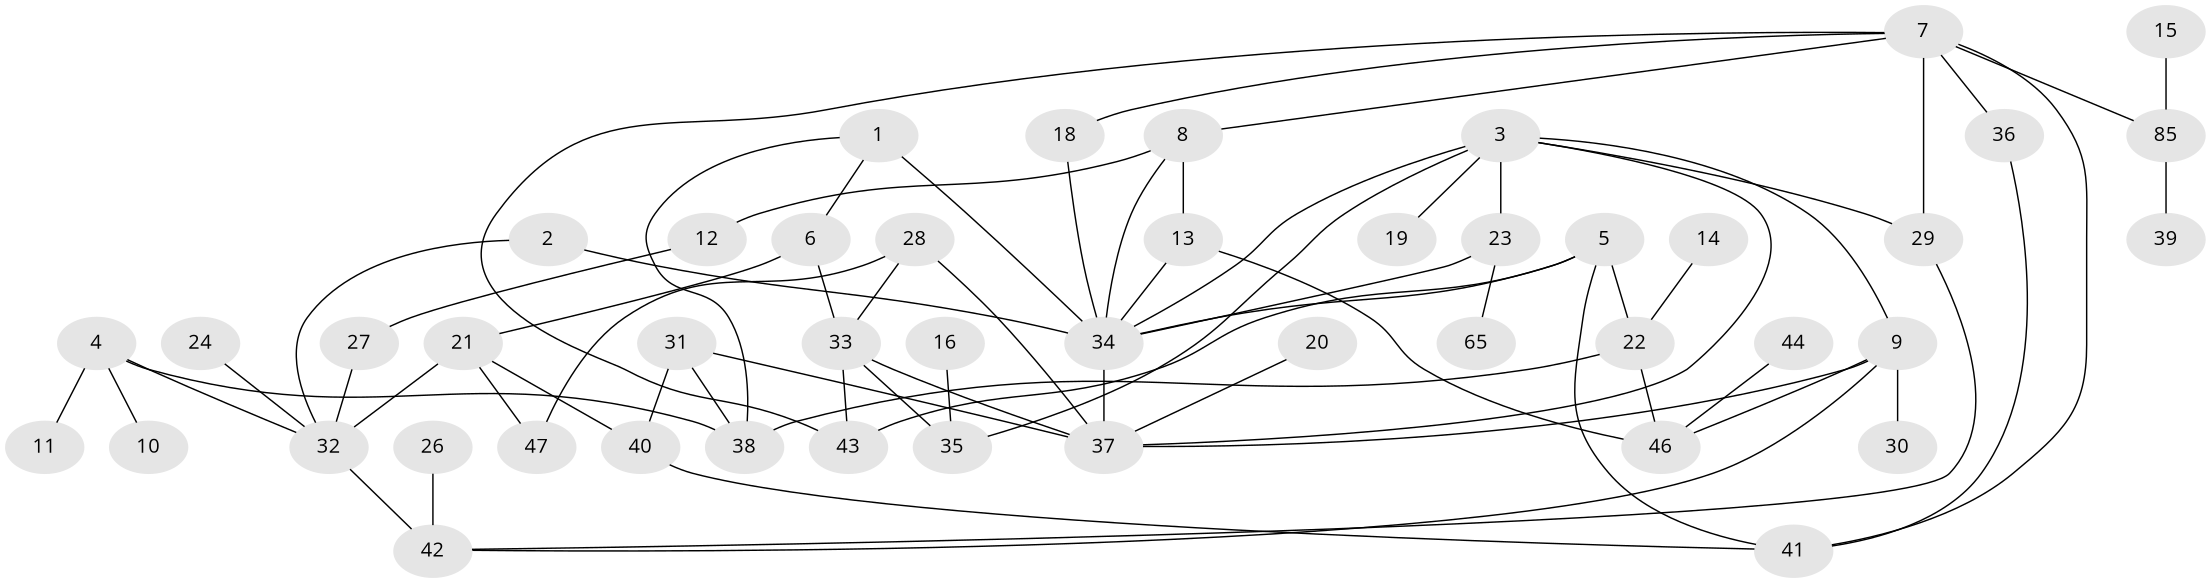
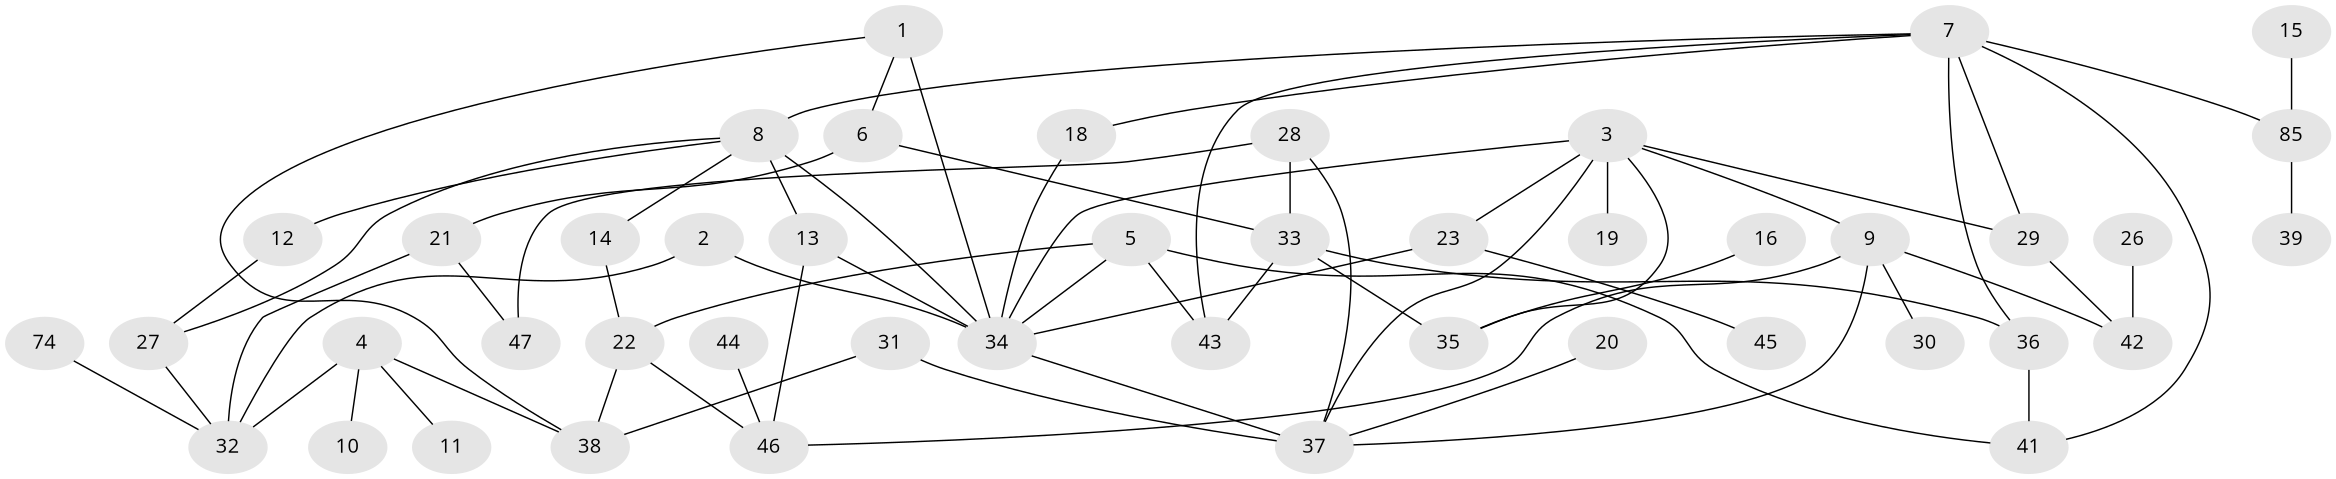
  graph {
    fontname="Open Sans"
    node [color=gray90 fontname="Open Sans" style=filled]
    edge [fontname="Open Sans" weight=1.0]
    1
    6
    34
    38
    21
    33
    37
    2
    32
    42
    3
    9
    19
    23
    29
    35
    30
    46
-   45 [label=65]
+   45
    4
    10
    11
    5
    22
    41
    43
-   40
    47
    36
    7
    8
    18
    n33 [label=85]
    12
    13
    14
    27
    39
    15
    16
    20
-   24
+   24 [label=74]
    26
    28
    31
    44
    1 -- 6
    1 -- 34 [weight=2.0]
    1 -- 38
    6 -- 21
    6 -- 33
    34 -- 37 [weight=2.0]
    21 -- 32
-   21 -- 40
    21 -- 47
    33 -- 35
    33 -- 43
-   33 -- 37
+   33 -- 36
    2 -- 34
    2 -- 32
-   32 -- 42 [weight=2.0]
    3 -- 34
    3 -- 37
    3 -- 9
    3 -- 19
    3 -- 23
    3 -- 29
    3 -- 35
    9 -- 37
    9 -- 42
    9 -- 30
    9 -- 46
    23 -- 34
    23 -- 45
    29 -- 42
    4 -- 38
    4 -- 32
    4 -- 10
    4 -- 11
    5 -- 34
    5 -- 22
    5 -- 41
    5 -- 43
    22 -- 38
    22 -- 46
-   40 -- 41
    36 -- 41
    7 -- 29
    7 -- 41
    7 -- 43
    7 -- 36
    7 -- 8
    7 -- 18
    7 -- n33
    8 -- 34
    8 -- 12
    8 -- 13 [weight=2.0]
+   8 -- 14
+   8 -- 27
    18 -- 34
    n33 -- 39 [weight=2.0]
    12 -- 27
    13 -- 34
    13 -- 46
    14 -- 22
    27 -- 32
    15 -- n33
    16 -- 35
    20 -- 37
    24 -- 32
    26 -- 42
    28 -- 33
    28 -- 37
    28 -- 47
    31 -- 38
    31 -- 37
-   31 -- 40
    44 -- 46
  }
